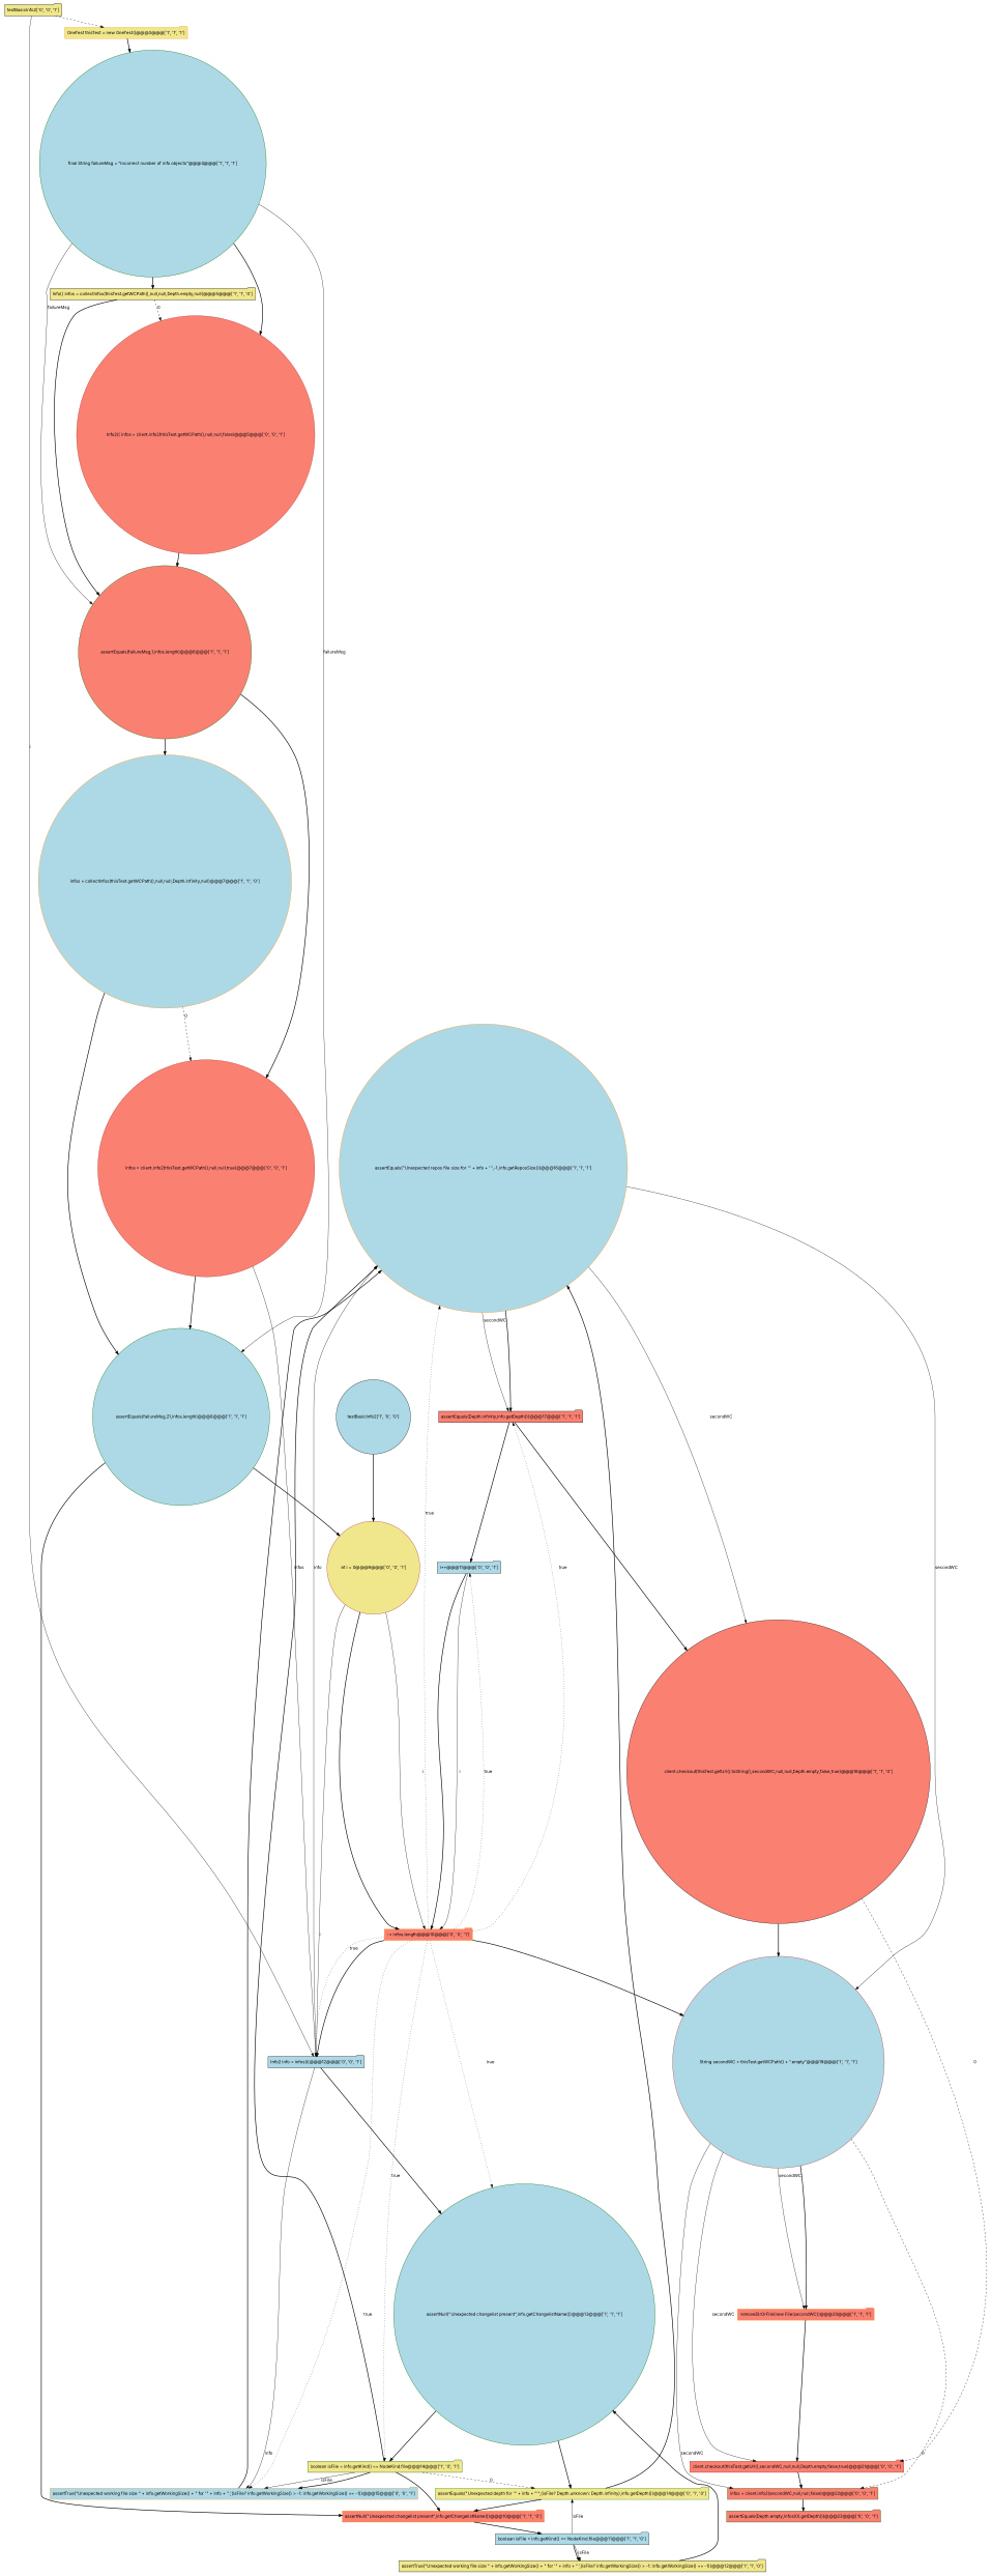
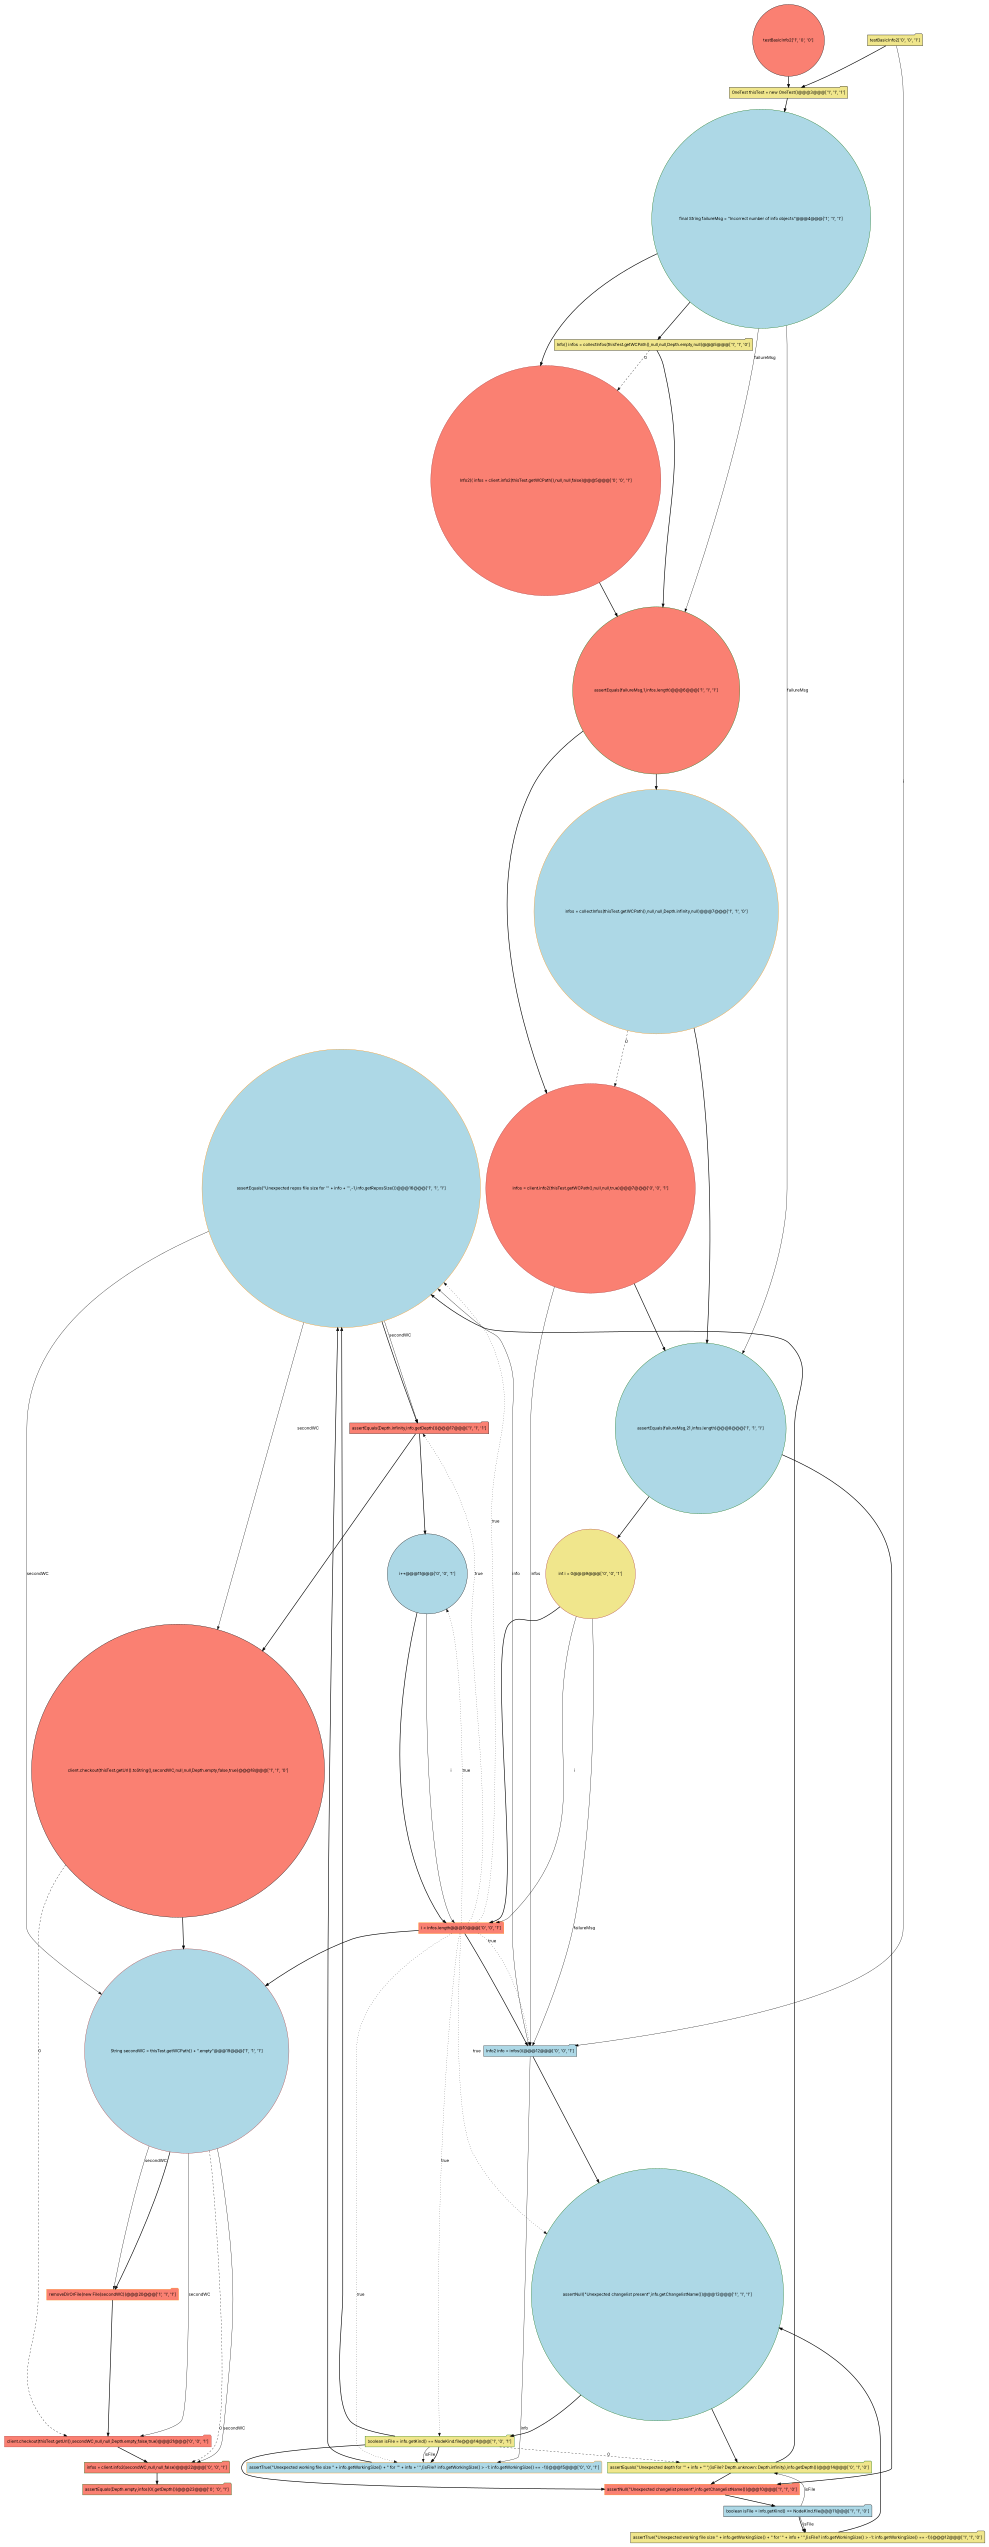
  digraph {
    fontname=Inter
    node [color=black fillcolor=salmon fontname=Inter shape=folder style=filled]
    edge [fontname=Inter style=bold]
    n1 [color=brown fillcolor=lightblue label="String secondWC = thisTest.getWCPath() + \".empty\"@@@19@@@['1', '1', '1']" shape=circle]
    n2 [color=darkgreen label="infos = client.info2(secondWC,null,null,false)@@@22@@@['0', '0', '1']"]
    n3 [color=brown label="client.checkout(thisTest.getUrl(),secondWC,null,null,Depth.empty,false,true)@@@21@@@['0', '0', '1']"]
    n4 [color=darkorange label="removeDirOrFile(new File(secondWC))@@@20@@@['1', '1', '1']"]
    n5 [color=darkgreen label="assertEquals(Depth.empty,infos(0(.getDepth())@@@23@@@['0', '0', '1']"]
    n6 [fillcolor=khaki label="Info(( infos = collectInfos(thisTest.getWCPath(),null,null,Depth.empty,null)@@@5@@@['1', '1', '0']"]
    n7 [color=brown label="Info2(( infos = client.info2(thisTest.getWCPath(),null,null,false)@@@5@@@['0', '0', '1']" shape=circle]
    n8 [color=darkgreen label="assertEquals(failureMsg,1,infos.length)@@@6@@@['1', '1', '1']" shape=circle]
    n9 [color=darkorange fillcolor=lightblue label="infos = collectInfos(thisTest.getWCPath(),null,null,Depth.infinity,null)@@@7@@@['1', '1', '0']" shape=circle]
    n10 [color=brown label="infos = client.info2(thisTest.getWCPath(),null,null,true)@@@7@@@['0', '0', '1']" shape=circle]
    n11 [color=darkgreen fillcolor=lightblue label="assertNull(\"Unexpected changelist present\",info.getChangelistName())@@@13@@@['1', '1', '1']" shape=circle]
    n12 [color=darkgreen fillcolor=khaki label="boolean isFile = info.getKind() == NodeKind.file@@@14@@@['1', '0', '1']"]
    n13 [color=darkgreen fillcolor=khaki label="assertEquals(\"Unexpected depth for '\" + info + \"'\",(isFile? Depth.unknown: Depth.infinity),info.getDepth())@@@14@@@['0', '1', '0']"]
    n14 [color=darkorange fillcolor=lightblue label="assertTrue(\"Unexpected working file size \" + info.getWorkingSize() + \" for '\" + info + ''',(isFile? info.getWorkingSize() > -1: info.getWorkingSize() == -1))@@@15@@@['0', '0', '1']"]
    n15 [color=darkorange fillcolor=lightblue label="assertEquals(\"Unexpected repos file size for '\" + info + ''',-1,info.getReposSize())@@@16@@@['1', '1', '1']" shape=circle]
    n16 [color=darkorange label="assertNull(\"Unexpected changelist present\",info.getChangelistName())@@@10@@@['1', '1', '0']"]
    n17 [fillcolor=lightblue label="Info2 info = infos(i(@@@12@@@['0', '0', '1']"]
    n18 [label="client.checkout(thisTest.getUrl().toString(),secondWC,null,null,Depth.empty,false,true)@@@18@@@['1', '1', '0']" shape=circle]
    n19 [label="assertEquals(Depth.infinity,info.getDepth())@@@17@@@['1', '1', '1']"]
    n20 [fillcolor=lightblue label="boolean isFile = info.getKind() == NodeKind.file@@@11@@@['1', '1', '0']"]
    n21 [fillcolor=khaki label="assertTrue(\"Unexpected working file size \" + info.getWorkingSize() + \" for '\" + info + ''',(isFile? info.getWorkingSize() > -1: info.getWorkingSize() == -1))@@@12@@@['1', '1', '0']"]
-   n22 [color=darkorange fillcolor=khaki label="OneTest thisTest = new OneTest()@@@3@@@['1', '1', '1']"]
+   n22 [fillcolor=khaki label="OneTest thisTest = new OneTest()@@@3@@@['1', '1', '1']"]
    n23 [color=darkgreen fillcolor=lightblue label="final String failureMsg = \"Incorrect number of info objects\"@@@4@@@['1', '1', '1']" shape=circle]
    n24 [color=darkgreen fillcolor=lightblue label="assertEquals(failureMsg,21,infos.length)@@@8@@@['1', '1', '1']" shape=circle]
    n25 [fillcolor=khaki label="testBasicInfo2['0', '0', '1']"]
-   n26 [fillcolor=lightblue label="i++@@@11@@@['0', '0', '1']"]
+   n26 [fillcolor=lightblue label="i++@@@11@@@['0', '0', '1']" shape=circle]
    n27 [color=darkorange label="i < infos.length@@@10@@@['0', '0', '1']"]
    n28 [color=brown fillcolor=khaki label="int i = 0@@@9@@@['0', '0', '1']" shape=circle]
-   n29 [fillcolor=lightblue label="testBasicInfo2['1', '0', '0']" shape=circle]
+   n29 [label="testBasicInfo2['1', '0', '0']" shape=circle]
    n1 -> n2 [label=0 style=dashed]
    n1 -> n2 [label=secondWC style=solid]
    n1 -> n3 [label=secondWC style=solid]
    n1 -> n4 [label=secondWC style=solid]
    n1 -> n4
    n2 -> n5
    n3 -> n2
    n4 -> n3
    n6 -> n7 [label=0 style=dashed]
    n6 -> n8
    n7 -> n8
    n8 -> n9
    n8 -> n10
    n9 -> n10 [label=0 style=dashed]
    n9 -> n24
    n10 -> n17 [label=infos style=solid]
    n10 -> n24
    n11 -> n12
    n11 -> n13
    n12 -> n13 [label=0 style=dashed]
    n12 -> n14 [label=isFile style=solid]
    n12 -> n14
    n12 -> n15
    n12 -> n16
    n13 -> n15
    n13 -> n16
    n14 -> n15
    n15 -> n1 [label=secondWC style=solid]
    n15 -> n18 [label=secondWC style=solid]
    n15 -> n19 [label=secondWC style=solid]
    n15 -> n19
    n16 -> n20
    n17 -> n11
    n17 -> n14 [label=info style=solid]
    n17 -> n15 [label=info style=solid]
    n18 -> n1
    n18 -> n3 [label=0 style=dashed]
    n19 -> n18
    n19 -> n26
    n20 -> n13 [label=isFile style=solid]
    n20 -> n21 [label=isFile style=solid]
    n20 -> n21
    n21 -> n11
    n22 -> n23
    n23 -> n6
    n23 -> n7
    n23 -> n8 [label=failureMsg style=solid]
    n23 -> n24 [label=failureMsg style=solid]
    n24 -> n16
    n24 -> n28
    n25 -> n17 [label=i style=solid]
-   n25 -> n22 [style=dashed]
+   n25 -> n22
    n26 -> n27
    n26 -> n27 [label=i style=solid]
    n27 -> n1
    n27 -> n11 [label=true style=dotted]
    n27 -> n12 [label=true style=dotted]
    n27 -> n14 [label=true style=dotted]
    n27 -> n15 [label=true style=dotted]
    n27 -> n17 [label=true style=dotted]
    n27 -> n17
    n27 -> n19 [label=true style=dotted]
    n27 -> n26 [label=true style=dotted]
-   n28 -> n17 [label=i style=solid]
+   n28 -> n17 [label=failureMsg style=solid]
    n28 -> n27 [label=i style=solid]
    n28 -> n27
-   n29 -> n28
+   n29 -> n22
  }
